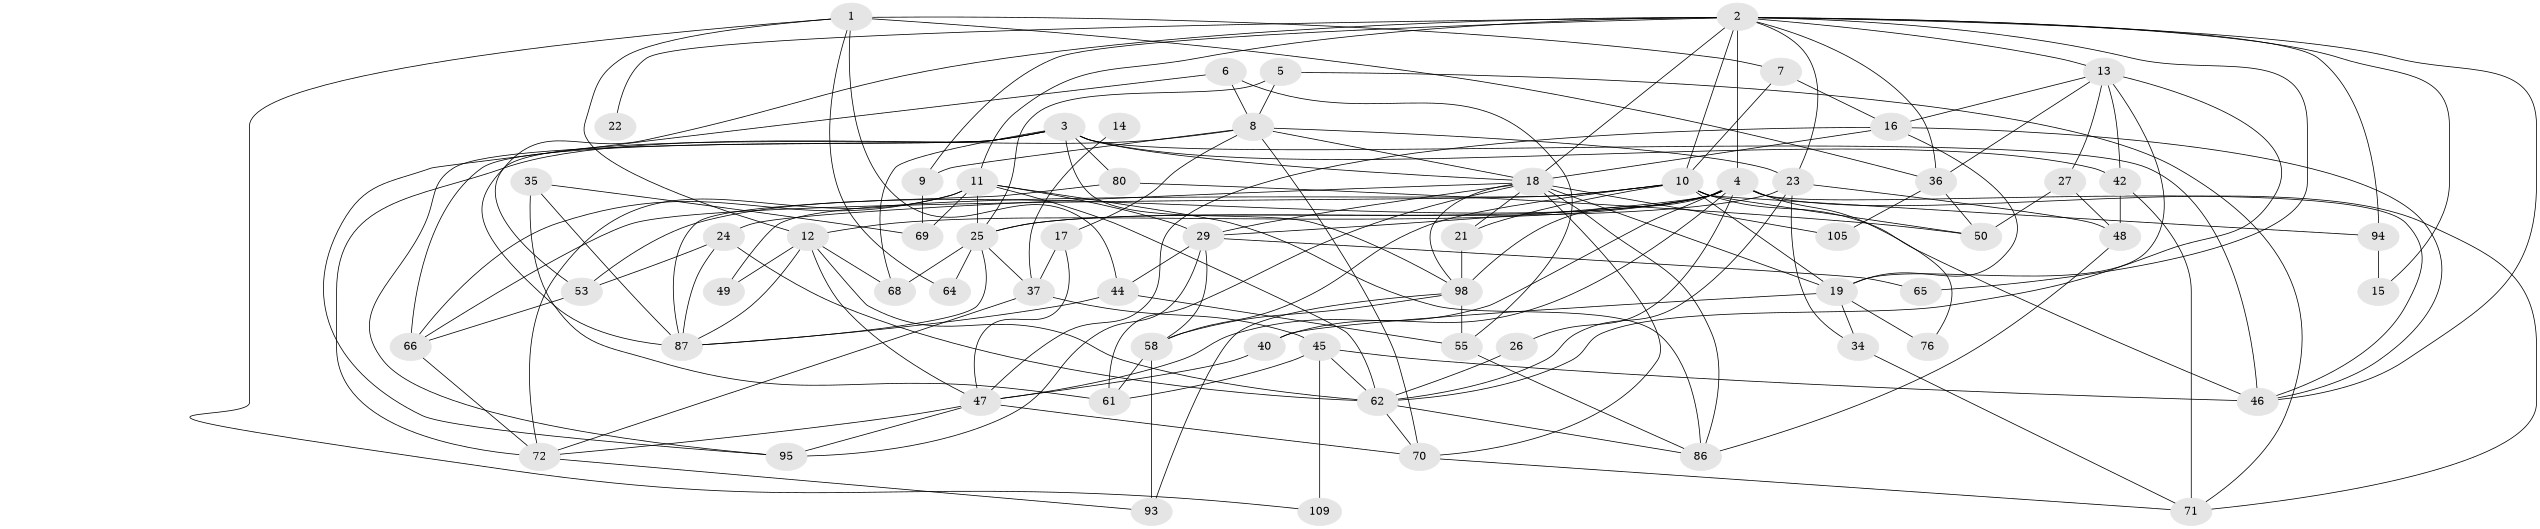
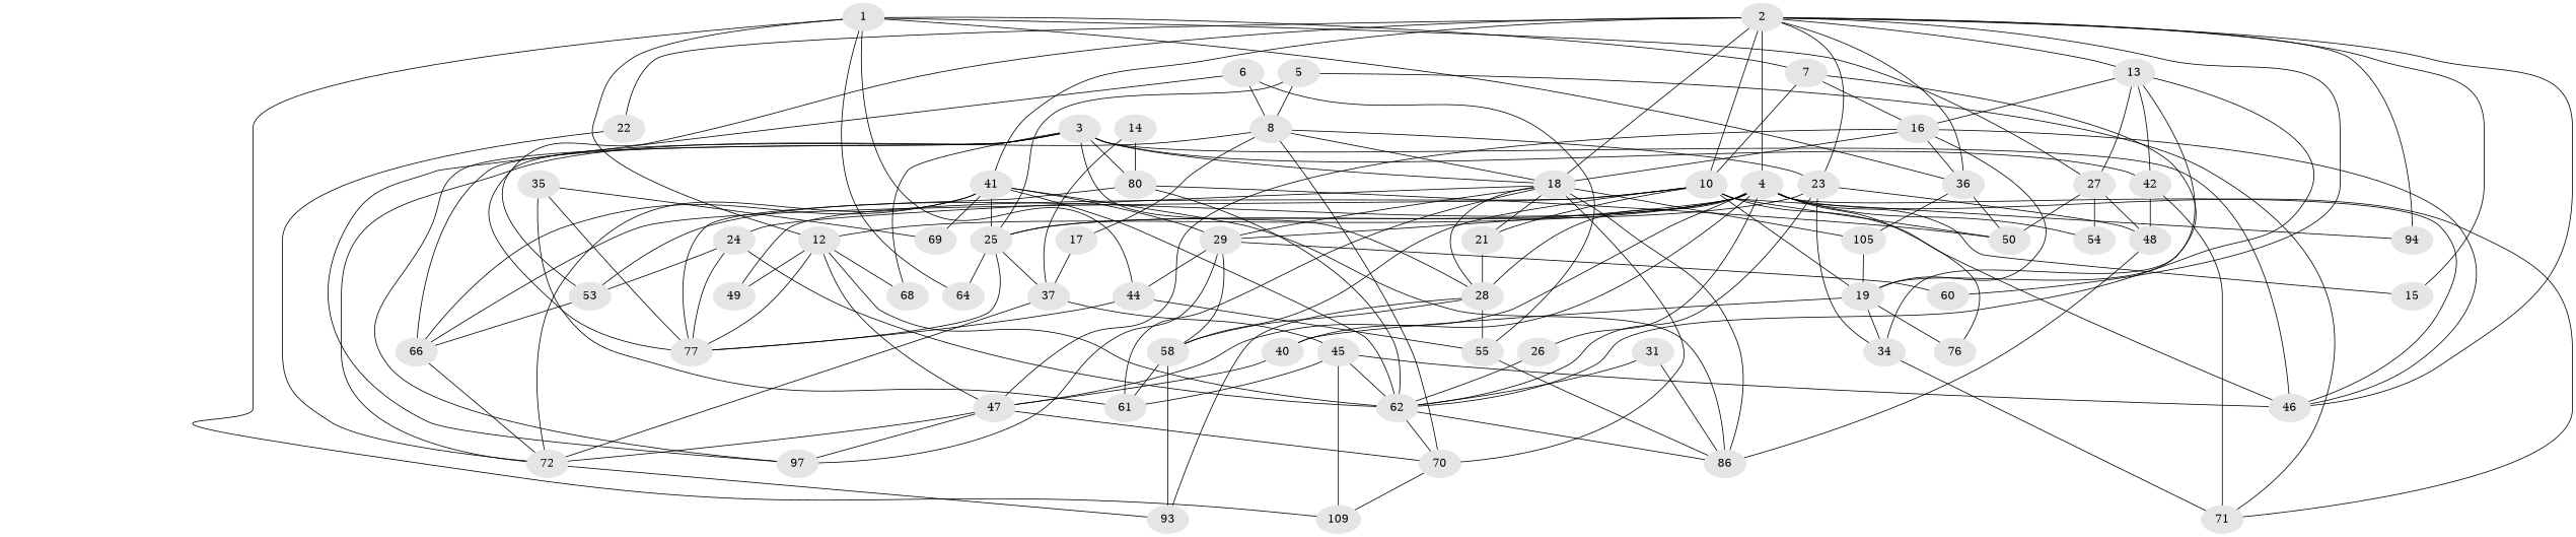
  graph {
    node [color=gray90 style=filled]
    1 [super="+56"]
    7
    12 [super="+107"]
    27
    36
    44
    64
    109
    10 [super="+100+30"]
    16 [super="+39+79+63"]
    34
    68
-   87
+   87 [label=77]
    47 [super="+57"]
    49
    62 [super="+89+98"]
+   54
    50 [super="+75"]
    48
    105
    n21 [label=55]
    2 [super="+78+65"]
    4 [super="+84+97+41"]
-   9
-   11 [super="+86+88"]
+   11 [super="+86+88" label=41]
    13 [super="+59"]
    15
    18 [super="+77+51"]
    22
    23
    46 [super="+83"]
    53
-   60 [label=65]
+   60
    94
-   28 [super="+43" label=98]
+   28 [super="+43"]
    25
    26
    29 [super="+106"]
    40
    71
    76
    69
    66 [super="+91"]
    19 [super="+32"]
    21
    58
    72 [super="+104"]
    n48 [label=86 super="+92"]
    42
    70 [super="+74"]
    24 [super="+80"]
    61 [super="+96"]
    3 [super="+81+38"]
    n54 [label=80]
-   95
+   95 [label=97]
    93
    37
    8 [super="+73+33"]
    17
    5
    6
    14
    45 [super="+67"]
+   31
    35
    1 -- 7
    1 -- 12
+   1 -- 27
    1 -- 36
    1 -- 44
    1 -- 64
    1 -- 109
    7 -- 10
    7 -- 16
+   7 -- 34
    12 -- 68
    12 -- 87
    12 -- 47
    12 -- 49
    12 -- 62
+   27 -- 54
    27 -- 50
    27 -- 48
    36 -- 50
    36 -- 105
    44 -- 87
    44 -- n21
    10 -- 49
    10 -- 50
    10 -- 46
    10 -- 94
    10 -- 66
    10 -- 19
    10 -- 21
    10 -- 58
-   13 -- 36
+   16 -- 36
    16 -- 47 [weight=2]
    16 -- 18
    16 -- 46
    16 -- 19
    34 -- 71
    47 -- 72
    47 -- 70
    47 -- 95
    62 -- n48
    62 -- 70
    48 -- n48
    n21 -- n48
    2 -- 36
    2 -- 10
    2 -- 4 [weight=3]
-   2 -- 9
    2 -- 11
    2 -- 13
    2 -- 15
    2 -- 18 [weight=2]
    2 -- 22
    2 -- 23
    2 -- 46
    2 -- 53
    2 -- 60
    2 -- 94
    4 -- 12
    4 -- 47
-   94 -- 15
+   4 -- 54
+   4 -- 15
    4 -- 46
    4 -- 53
    4 -- 28
    4 -- 25
    4 -- 26
    4 -- 29
    4 -- 40
    4 -- 71
    4 -- 76
-   9 -- 69
    11 -- 62
    11 -- 25
    11 -- 29
    11 -- 69
    11 -- 66
    11 -- 72 [weight=2]
    11 -- n48 [weight=2]
    13 -- 27
    13 -- 16
    13 -- 62
    13 -- 19
    13 -- 42
    18 -- 105 [weight=2]
    18 -- 28
    18 -- 29
-   18 -- 19
+   105 -- 19
    18 -- 21
    18 -- n48
    18 -- 70 [weight=2]
    18 -- 24
    18 -- 61
+   22 -- 72
    23 -- 34
    23 -- 62
    23 -- 48
    23 -- 25
    53 -- 66
    28 -- n21
    28 -- 58
    28 -- 93
    25 -- 64
-   25 -- 68
    25 -- 87
    25 -- 37
    26 -- 62
    29 -- 44
    29 -- 60
    29 -- 58
    29 -- 95
    40 -- 47
    66 -- 72
    19 -- 34
    19 -- 40
    19 -- 76
    21 -- 28
    58 -- 61
    58 -- 93
    72 -- 93
    42 -- 48
    42 -- 71
-   70 -- 71
+   70 -- 109
    24 -- 87
    24 -- 62
    24 -- 53
    3 -- 68
    3 -- 87
    3 -- 18
    3 -- 46
    3 -- 28
    3 -- 66
    3 -- 42
    3 -- n54
    3 -- 95
    n54 -- 87
+   n54 -- 62
    n54 -- 50
    37 -- 72
    37 -- 45
-   8 -- 9
    8 -- 18
    8 -- 23
    8 -- 72
    8 -- 70
    8 -- 17
-   17 -- 47
    17 -- 37
    5 -- 25
    5 -- 71
    5 -- 8
    6 -- n21
    6 -- 95
    6 -- 8
+   14 -- n54
    14 -- 37
    45 -- 109
    45 -- 62 [weight=2]
    45 -- 46
    45 -- 61
+   31 -- 62
+   31 -- n48
    35 -- 87
    35 -- 69
    35 -- 61
  }
